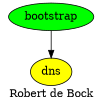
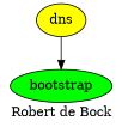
  digraph {
    label="Robert de Bock"
    node [style=filled]
    bootstrap [fillcolor=green]
    dns [fillcolor=yellow]
-   bootstrap -> dns
+   dns -> bootstrap
  }
